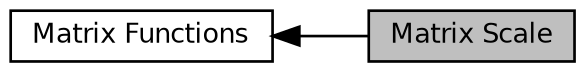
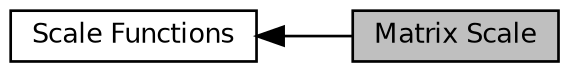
  digraph {
    rankdir=LR
    node [color=black fontname=Helvetica fontsize=10 shape=box style=filled]
-   n1 [fillcolor=white height=0.2 label="Matrix Functions" width=0.4]
+   n1 [fillcolor=white height=0.2 label="Scale Functions" width=0.4]
    n2 [fillcolor=grey75 fontcolor=black height=0.2 label="Matrix Scale" width=0.4]
    n1 -> n2 [dir=back fontname=Helvetica fontsize=10 labelfontname=Helvetica labelfontsize=10 shape=plaintext style=solid]
  }
